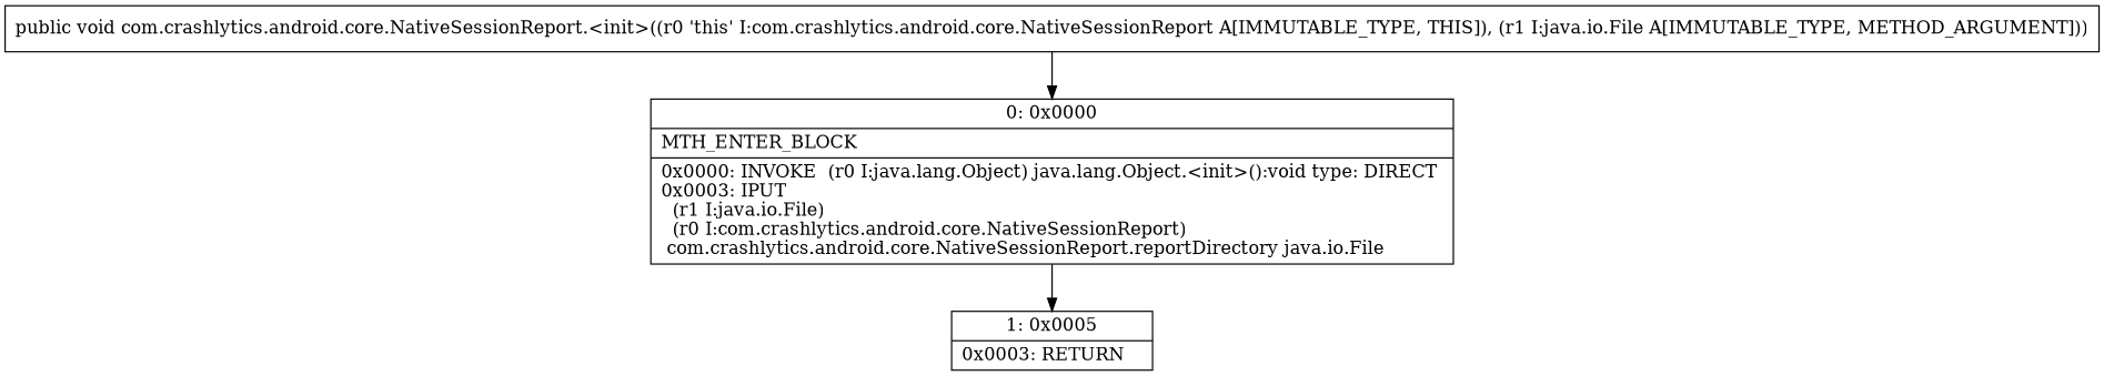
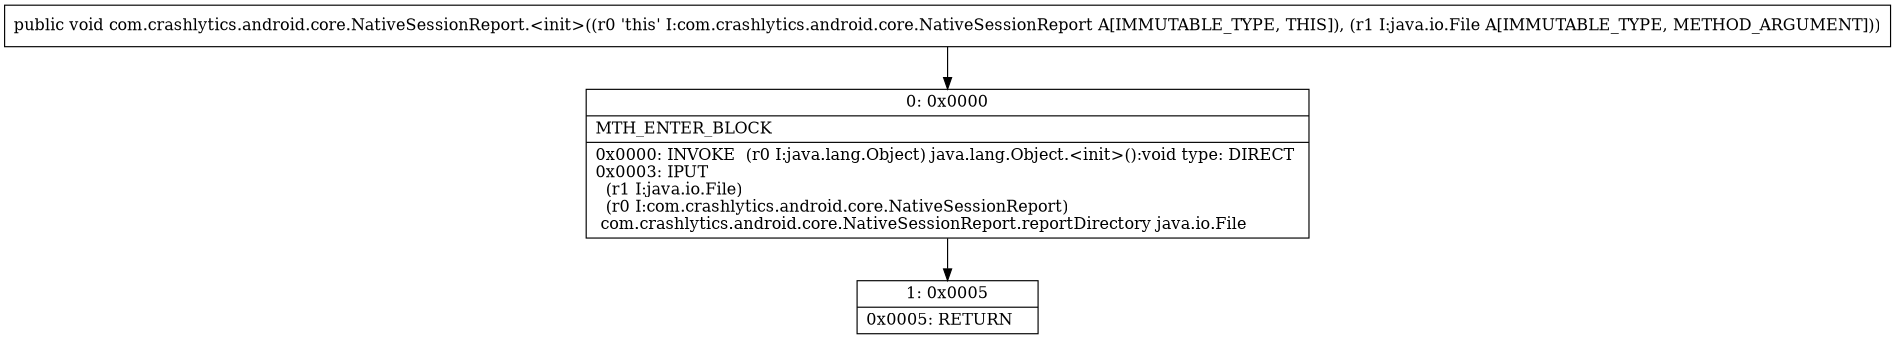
  digraph {
    node [shape=record]
    n1 [label="{0\:\ 0x0000|MTH_ENTER_BLOCK\l|0x0000: INVOKE  (r0 I:java.lang.Object) java.lang.Object.\<init\>():void type: DIRECT \l0x0003: IPUT  \l  (r1 I:java.io.File)\l  (r0 I:com.crashlytics.android.core.NativeSessionReport)\l com.crashlytics.android.core.NativeSessionReport.reportDirectory java.io.File \l}"]
-   n2 [label="{1\:\ 0x0005|0x0003: RETURN   \l}"]
+   n2 [label="{1\:\ 0x0005|0x0005: RETURN   \l}"]
    n3 [label="{public void com.crashlytics.android.core.NativeSessionReport.\<init\>((r0 'this' I:com.crashlytics.android.core.NativeSessionReport A[IMMUTABLE_TYPE, THIS]), (r1 I:java.io.File A[IMMUTABLE_TYPE, METHOD_ARGUMENT])) }"]
    n1 -> n2
    n3 -> n1
  }
